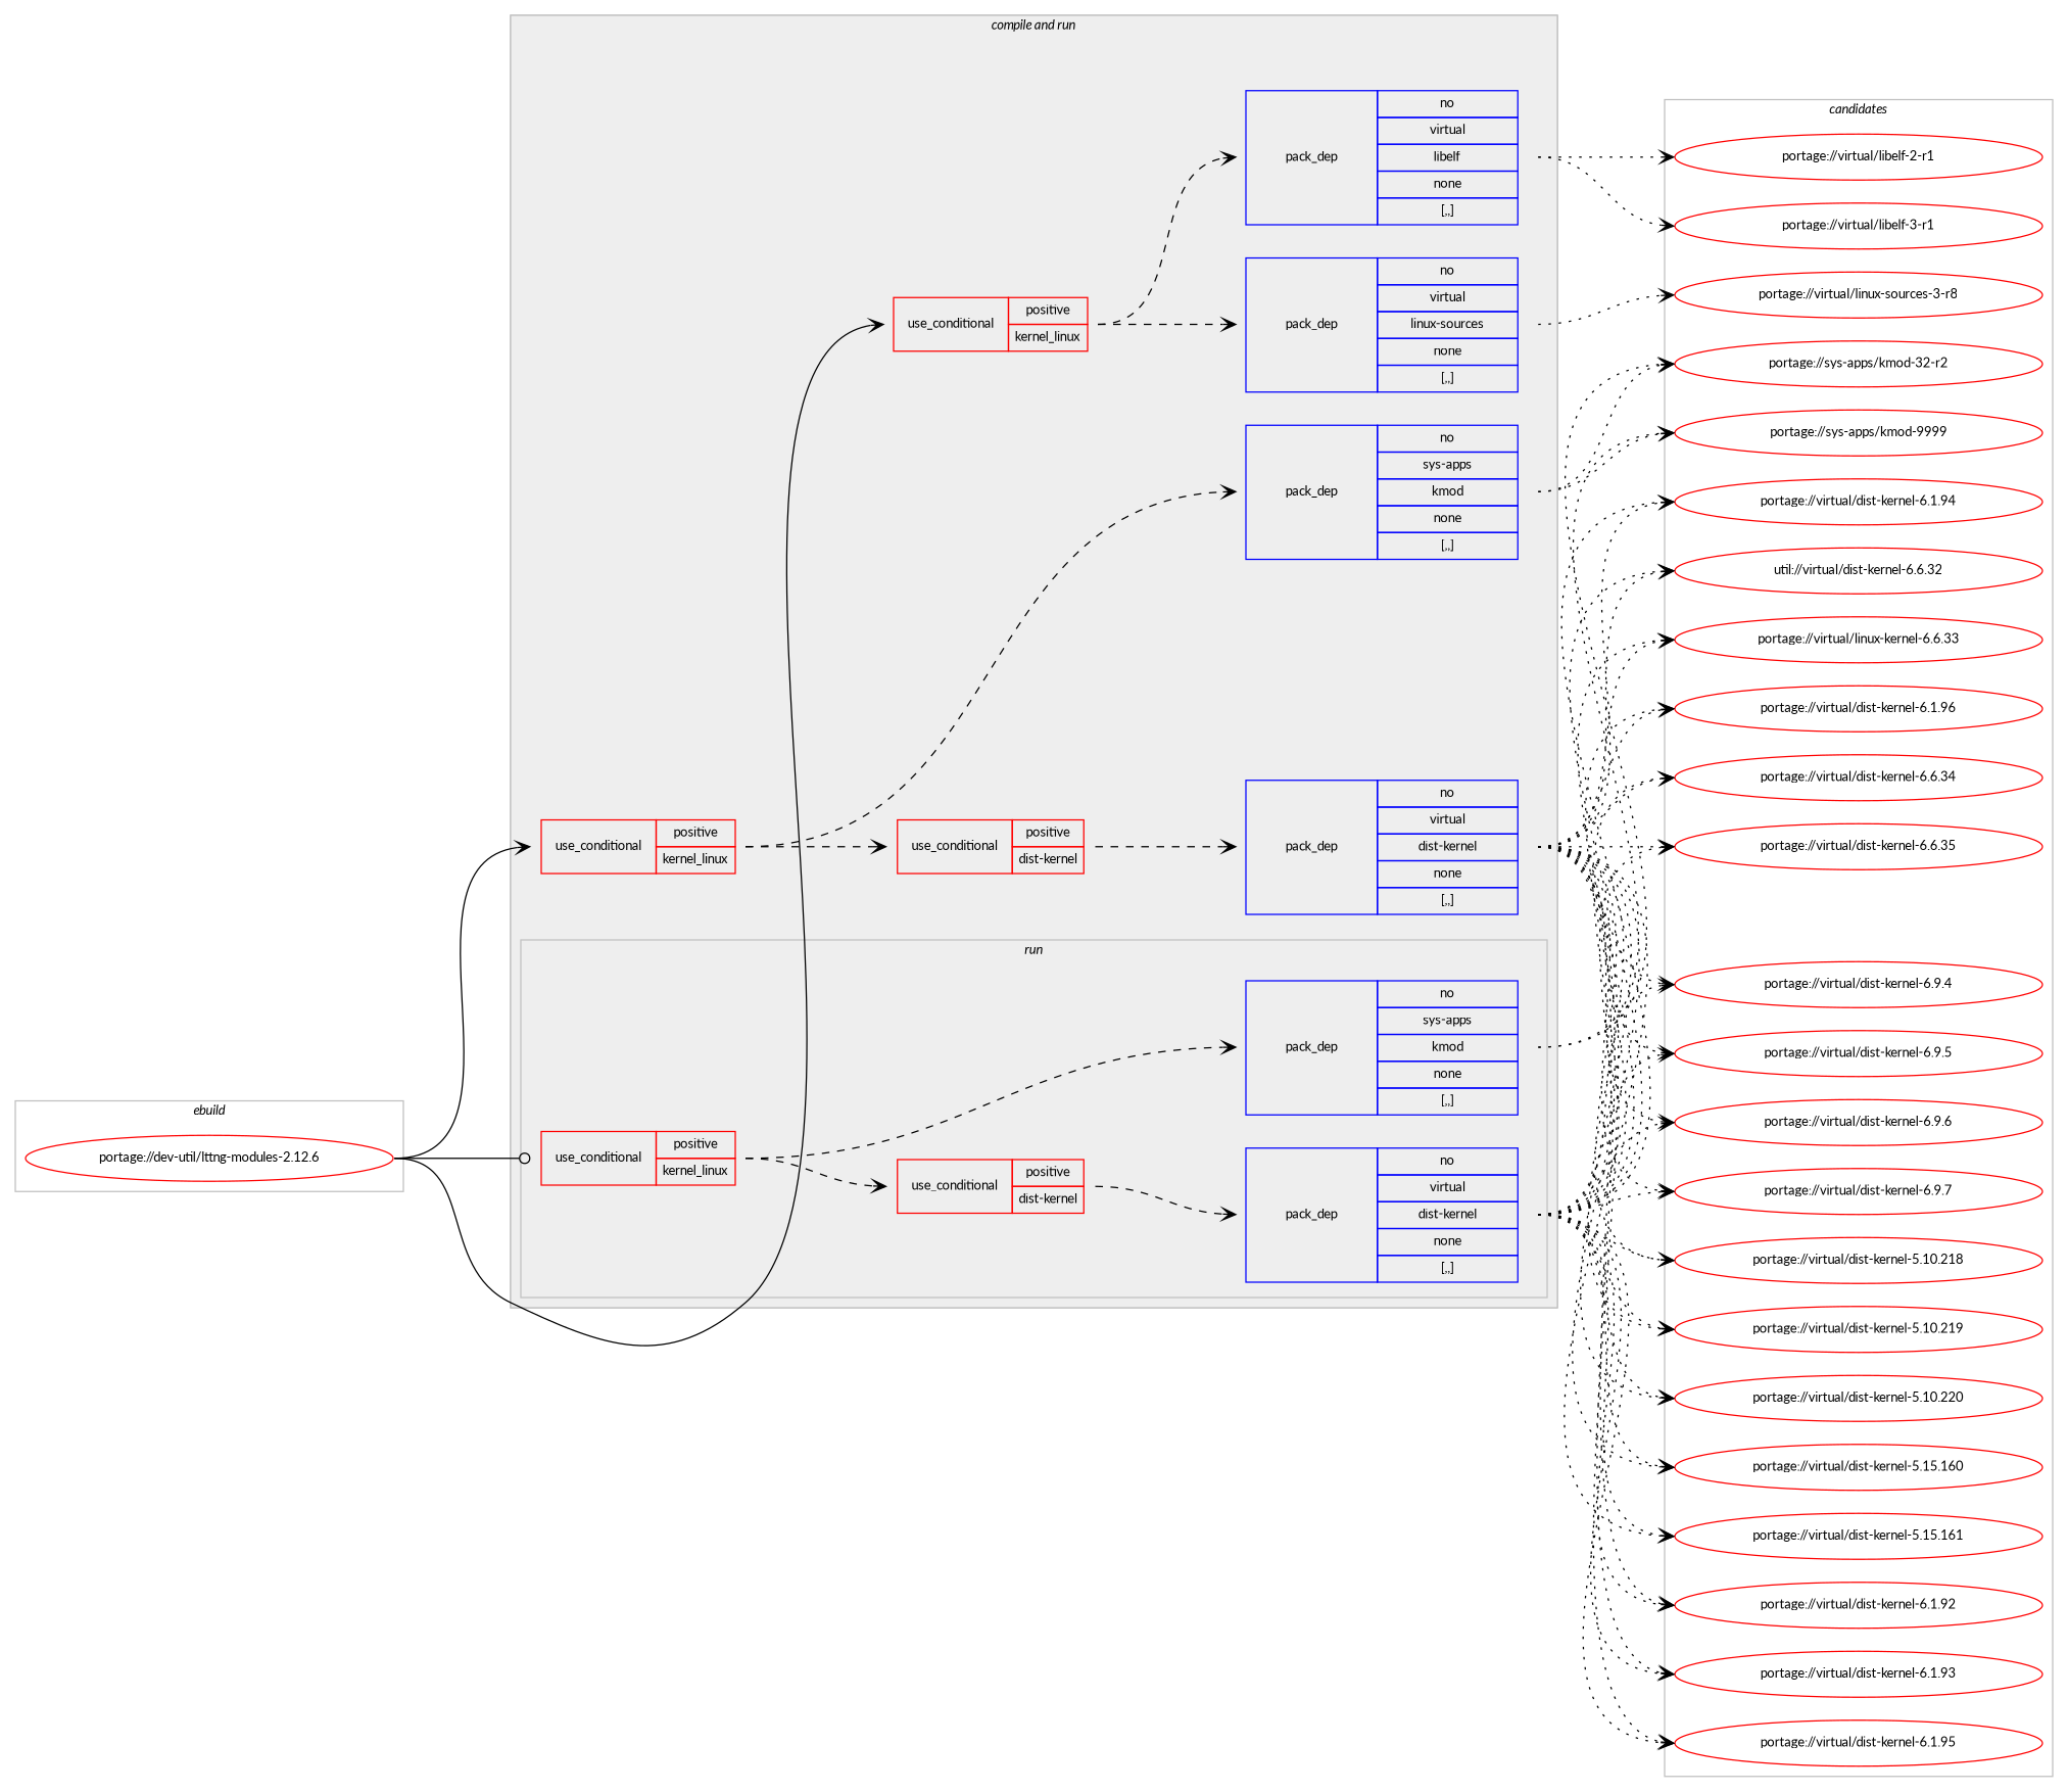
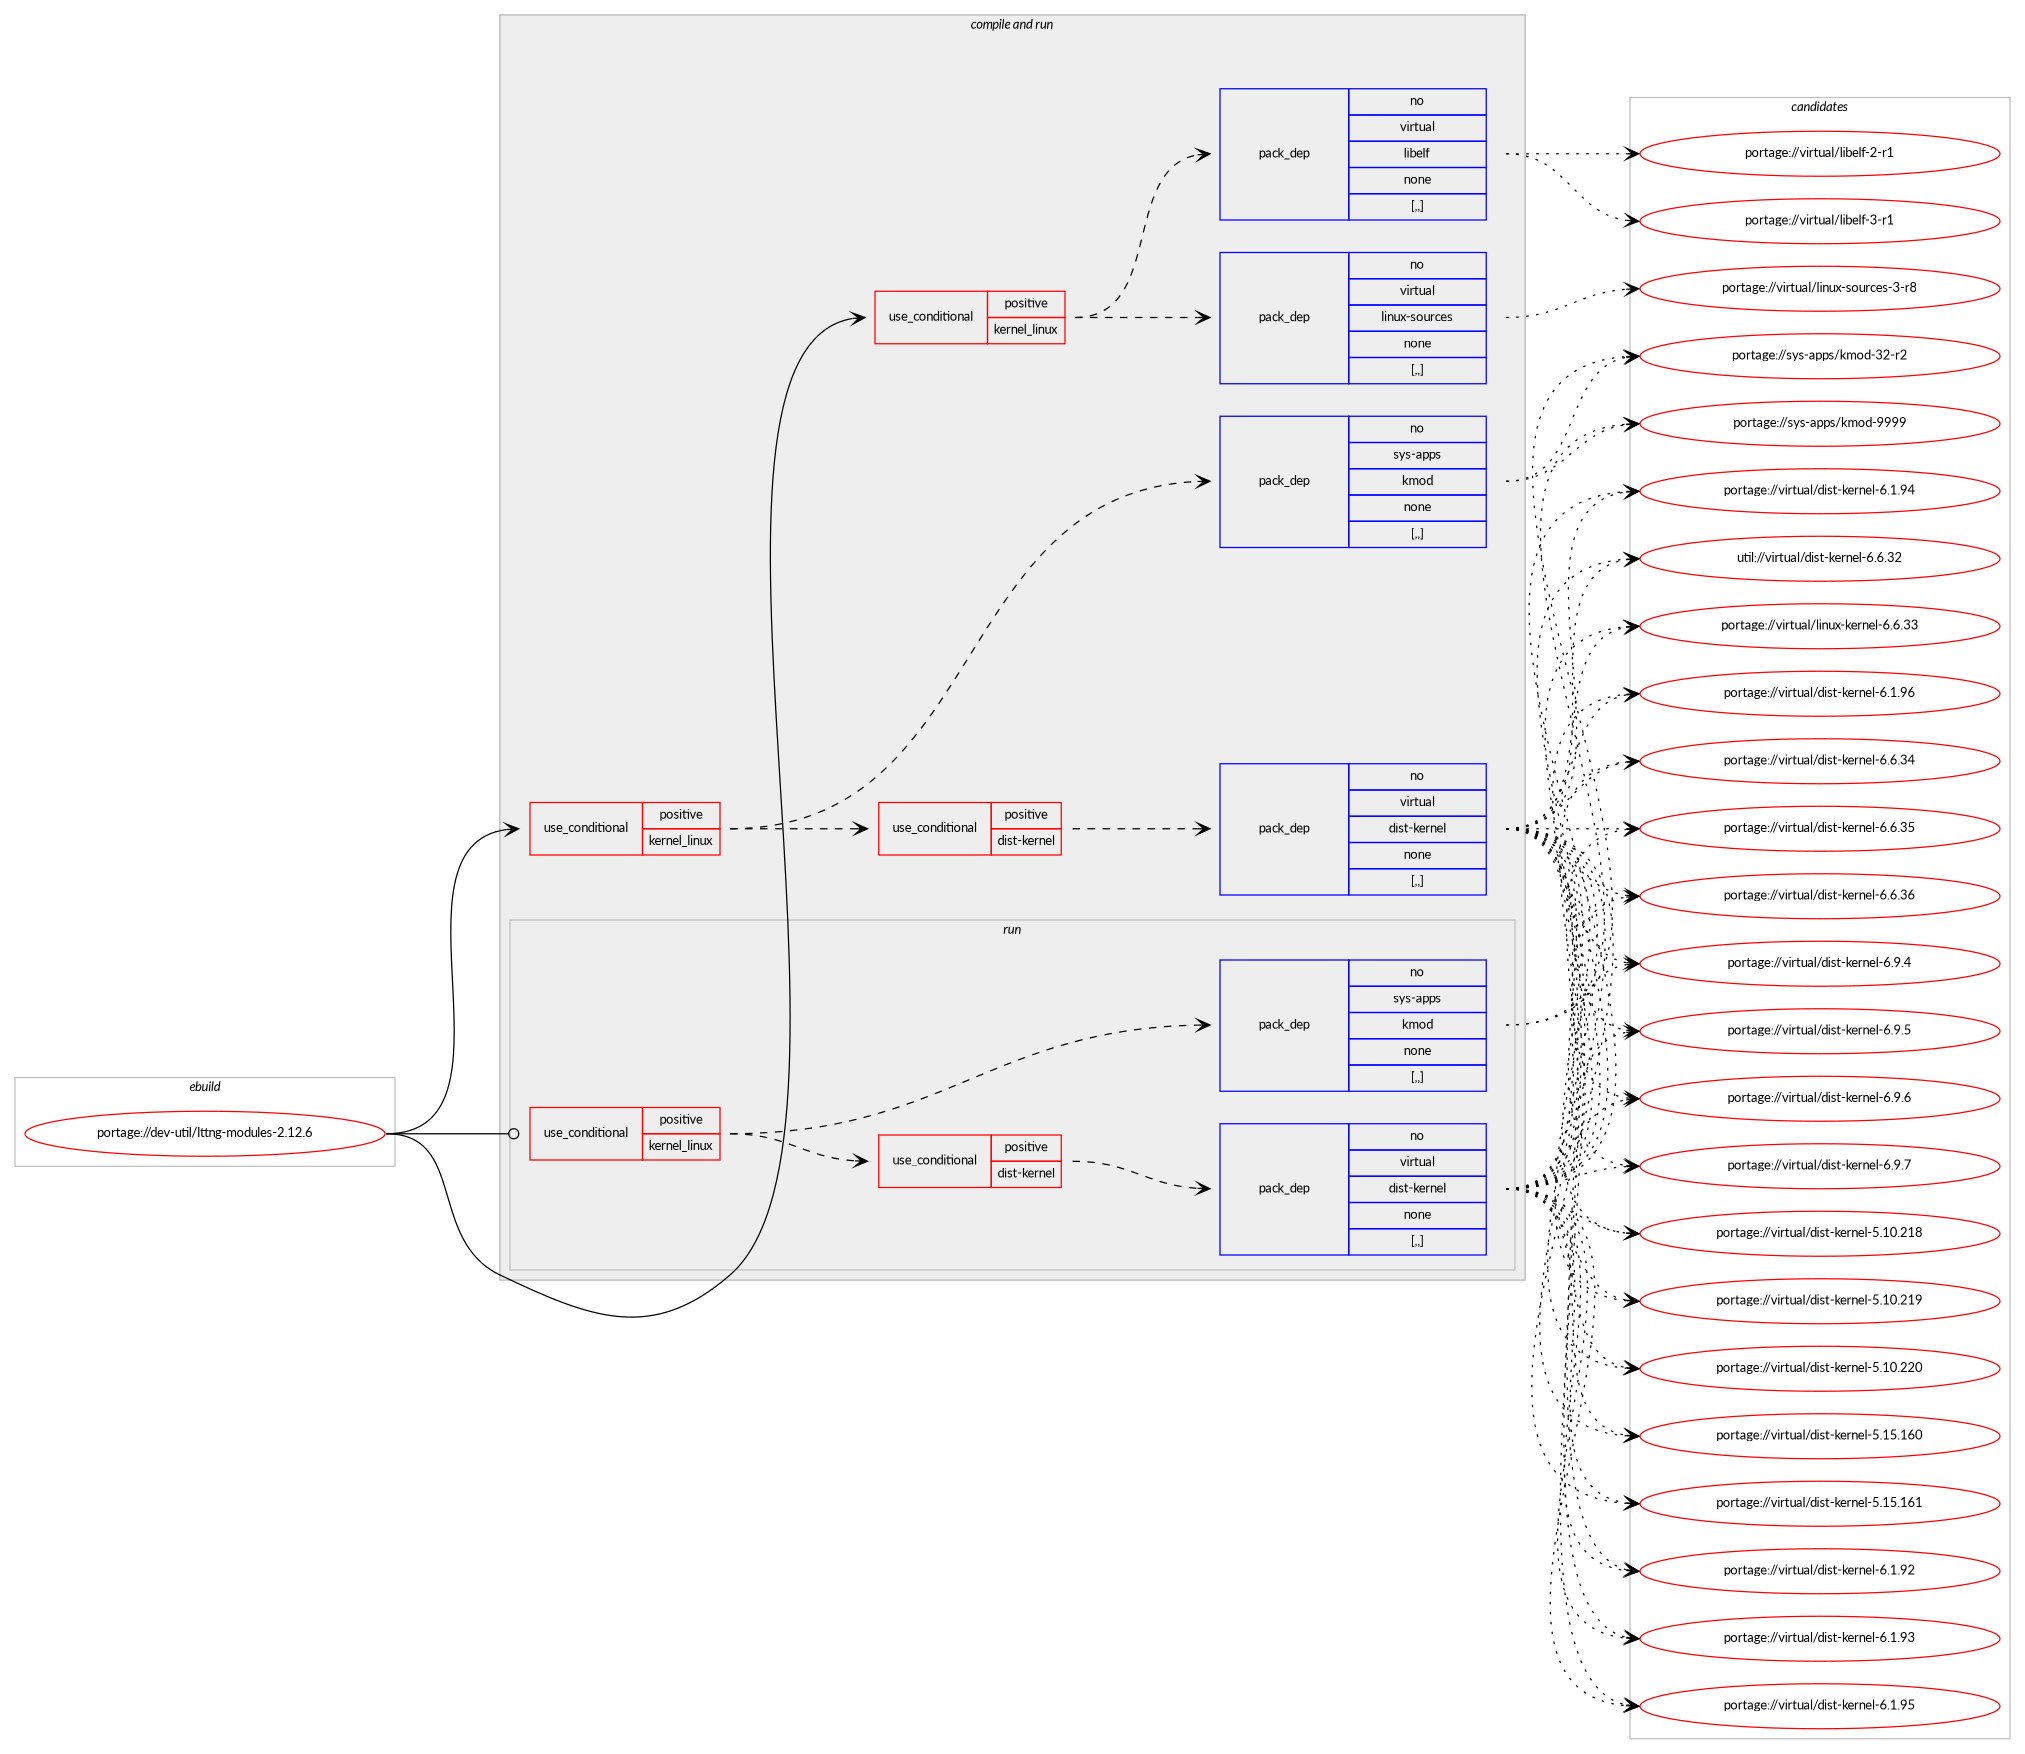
  digraph {
    compound=true
    concentrate=true
    fontname=Lato
    fontsize=10
    newrank=true
    rankdir=LR
    ranksep=1.5
    node [color=red fontname=Lato fontsize=10]
    edge [arrowhead=vee fontname=Lato headport=w style=dotted tailport=e weight=100]
    n1 [label="portage://dev-util/lttng-modules-2.12.6" width=4]
    n2 [color=blue label=<<TABLE BORDER="0" CELLBORDER="1" CELLSPACING="0" CELLPADDING="4" WIDTH="220"><TR><TD ROWSPAN="6" CELLPADDING="30">pack_dep</TD></TR><TR><TD WIDTH="110">no</TD></TR><TR><TD>sys-apps</TD></TR><TR><TD>kmod</TD></TR><TR><TD>none</TD></TR><TR><TD>[,,]</TD></TR></TABLE>> shape=none]
    n3 [color=blue label=<<TABLE BORDER="0" CELLBORDER="1" CELLSPACING="0" CELLPADDING="4" WIDTH="220"><TR><TD ROWSPAN="6" CELLPADDING="30">pack_dep</TD></TR><TR><TD WIDTH="110">no</TD></TR><TR><TD>virtual</TD></TR><TR><TD>dist-kernel</TD></TR><TR><TD>none</TD></TR><TR><TD>[,,]</TD></TR></TABLE>> shape=none]
    n4 [label=<<TABLE BORDER="0" CELLBORDER="1" CELLSPACING="0" CELLPADDING="4"><TR><TD ROWSPAN="3" CELLPADDING="10">use_conditional</TD></TR><TR><TD>positive</TD></TR><TR><TD>dist-kernel</TD></TR></TABLE>> shape=none]
    n5 [label=<<TABLE BORDER="0" CELLBORDER="1" CELLSPACING="0" CELLPADDING="4"><TR><TD ROWSPAN="3" CELLPADDING="10">use_conditional</TD></TR><TR><TD>positive</TD></TR><TR><TD>kernel_linux</TD></TR></TABLE>> shape=none]
    n6 [color=blue label=<<TABLE BORDER="0" CELLBORDER="1" CELLSPACING="0" CELLPADDING="4" WIDTH="220"><TR><TD ROWSPAN="6" CELLPADDING="30">pack_dep</TD></TR><TR><TD WIDTH="110">no</TD></TR><TR><TD>virtual</TD></TR><TR><TD>linux-sources</TD></TR><TR><TD>none</TD></TR><TR><TD>[,,]</TD></TR></TABLE>> shape=none]
    n7 [color=blue label=<<TABLE BORDER="0" CELLBORDER="1" CELLSPACING="0" CELLPADDING="4" WIDTH="220"><TR><TD ROWSPAN="6" CELLPADDING="30">pack_dep</TD></TR><TR><TD WIDTH="110">no</TD></TR><TR><TD>virtual</TD></TR><TR><TD>libelf</TD></TR><TR><TD>none</TD></TR><TR><TD>[,,]</TD></TR></TABLE>> shape=none]
    n8 [label=<<TABLE BORDER="0" CELLBORDER="1" CELLSPACING="0" CELLPADDING="4"><TR><TD ROWSPAN="3" CELLPADDING="10">use_conditional</TD></TR><TR><TD>positive</TD></TR><TR><TD>kernel_linux</TD></TR></TABLE>> shape=none]
    n9 [color=blue label=<<TABLE BORDER="0" CELLBORDER="1" CELLSPACING="0" CELLPADDING="4" WIDTH="220"><TR><TD ROWSPAN="6" CELLPADDING="30">pack_dep</TD></TR><TR><TD WIDTH="110">no</TD></TR><TR><TD>sys-apps</TD></TR><TR><TD>kmod</TD></TR><TR><TD>none</TD></TR><TR><TD>[,,]</TD></TR></TABLE>> shape=none]
    n10 [color=blue label=<<TABLE BORDER="0" CELLBORDER="1" CELLSPACING="0" CELLPADDING="4" WIDTH="220"><TR><TD ROWSPAN="6" CELLPADDING="30">pack_dep</TD></TR><TR><TD WIDTH="110">no</TD></TR><TR><TD>virtual</TD></TR><TR><TD>dist-kernel</TD></TR><TR><TD>none</TD></TR><TR><TD>[,,]</TD></TR></TABLE>> shape=none]
    n11 [label=<<TABLE BORDER="0" CELLBORDER="1" CELLSPACING="0" CELLPADDING="4"><TR><TD ROWSPAN="3" CELLPADDING="10">use_conditional</TD></TR><TR><TD>positive</TD></TR><TR><TD>dist-kernel</TD></TR></TABLE>> shape=none]
    n12 [label=<<TABLE BORDER="0" CELLBORDER="1" CELLSPACING="0" CELLPADDING="4"><TR><TD ROWSPAN="3" CELLPADDING="10">use_conditional</TD></TR><TR><TD>positive</TD></TR><TR><TD>kernel_linux</TD></TR></TABLE>> shape=none]
    n13 [label="portage://sys-apps/kmod-32-r2" width=4]
    n14 [label="portage://sys-apps/kmod-9999" width=4]
    n15 [label="portage://virtual/dist-kernel-5.10.218" width=4]
    n16 [label="portage://virtual/dist-kernel-5.10.219" width=4]
    n17 [label="portage://virtual/dist-kernel-5.10.220" width=4]
    n18 [label="portage://virtual/dist-kernel-5.15.160" width=4]
    n19 [label="portage://virtual/dist-kernel-5.15.161" width=4]
    n20 [label="portage://virtual/dist-kernel-6.1.92" width=4]
    n21 [label="portage://virtual/dist-kernel-6.1.93" width=4]
    n22 [label="portage://virtual/dist-kernel-6.1.94" width=4]
    n23 [label="portage://virtual/dist-kernel-6.1.95" width=4]
    n24 [label="portage://virtual/dist-kernel-6.1.96" width=4]
    n25 [label="util://virtual/dist-kernel-6.6.32" width=4]
    n26 [label="portage://virtual/linux-kernel-6.6.33" width=4]
    n27 [label="portage://virtual/dist-kernel-6.6.34" width=4]
    n28 [label="portage://virtual/dist-kernel-6.6.35" width=4]
+   n29 [label="portage://virtual/dist-kernel-6.6.36" width=4]
    n30 [label="portage://virtual/dist-kernel-6.9.4" width=4]
    n31 [label="portage://virtual/dist-kernel-6.9.5" width=4]
    n32 [label="portage://virtual/dist-kernel-6.9.6" width=4]
    n33 [label="portage://virtual/dist-kernel-6.9.7" width=4]
    n34 [label="portage://virtual/linux-sources-3-r8" width=4]
    n35 [label="portage://virtual/libelf-2-r1" width=4]
    n36 [label="portage://virtual/libelf-3-r1" width=4]
    subgraph cluster_1 {
      color=gray
      label=<<i>ebuild</i>>
      rank=same
      n1
    }
    subgraph cluster_2 {
      color=gray
      label=<<i>dependencies</i>>
      subgraph cluster_3 {
        color=gray
        fillcolor="#eeeeee"
        label=<<i>compile</i>>
        style=filled
        subgraph sub_4 {
          color=gray
          fillcolor="#eeeeee"
          label=<<i>compile</i>>
          style=filled
          n5
          subgraph sub_5 {
            color=gray
            fillcolor="#eeeeee"
            label=<<i>compile</i>>
            style=filled
            n2
          }
          subgraph sub_6 {
            color=gray
            fillcolor="#eeeeee"
            label=<<i>compile</i>>
            style=filled
            n4
            subgraph sub_7 {
              color=gray
              fillcolor="#eeeeee"
              label=<<i>compile</i>>
              style=filled
              n3
            }
          }
        }
        subgraph sub_8 {
          color=gray
          fillcolor="#eeeeee"
          label=<<i>compile</i>>
          style=filled
          n8
          subgraph sub_9 {
            color=gray
            fillcolor="#eeeeee"
            label=<<i>compile</i>>
            style=filled
            n6
          }
          subgraph sub_10 {
            color=gray
            fillcolor="#eeeeee"
            label=<<i>compile</i>>
            style=filled
            n7
          }
        }
      }
      subgraph cluster_11 {
        color=gray
        fillcolor="#eeeeee"
        label=<<i>compile and run</i>>
        style=filled
      }
      subgraph cluster_12 {
        color=gray
        fillcolor="#eeeeee"
        label=<<i>run</i>>
        style=filled
        subgraph sub_13 {
          color=gray
          fillcolor="#eeeeee"
          label=<<i>run</i>>
          style=filled
          n12
          subgraph sub_14 {
            color=gray
            fillcolor="#eeeeee"
            label=<<i>run</i>>
            style=filled
            n9
          }
          subgraph sub_15 {
            color=gray
            fillcolor="#eeeeee"
            label=<<i>run</i>>
            style=filled
            n11
            subgraph sub_16 {
              color=gray
              fillcolor="#eeeeee"
              label=<<i>run</i>>
              style=filled
              n10
            }
          }
        }
      }
    }
    subgraph cluster_17 {
      color=gray
      label=<<i>candidates</i>>
      rank=same
      subgraph sub_18 {
        color=black
        label=<<i>candidates</i>>
        nodesep=1
        rank=same
        n13
        n14
      }
      subgraph sub_19 {
        color=black
        label=<<i>candidates</i>>
        nodesep=1
        rank=same
        n15
        n16
        n17
        n18
        n19
        n20
        n21
        n22
        n23
        n24
        n25
        n26
        n27
        n28
+       n29
        n30
        n31
        n32
        n33
      }
      subgraph sub_20 {
        color=black
        label=<<i>candidates</i>>
        nodesep=1
        rank=same
        n34
      }
      subgraph sub_21 {
        color=black
        label=<<i>candidates</i>>
        nodesep=1
        rank=same
        n35
        n36
      }
      subgraph sub_22 {
        color=black
        label=<<i>candidates</i>>
        nodesep=1
        rank=same
        n13
        n14
      }
      subgraph sub_23 {
        color=black
        label=<<i>candidates</i>>
        nodesep=1
        rank=same
        n15
        n16
        n17
        n18
        n19
        n20
        n21
        n22
        n23
        n24
        n25
        n26
        n27
        n28
+       n29
        n30
        n31
        n32
        n33
      }
    }
    n1 -> n5 [style=solid weight=20]
    n1 -> n8 [style=solid weight=20]
    n1 -> n12 [arrowhead=odot style=solid weight=20]
    n2 -> n13
    n2 -> n14
    n3 -> n15
    n3 -> n16
    n3 -> n17
    n3 -> n18
    n3 -> n19
    n3 -> n20
    n3 -> n21
    n3 -> n22
    n3 -> n23
    n3 -> n24
    n3 -> n25
    n3 -> n26
    n3 -> n27
    n3 -> n28
+   n3 -> n29
    n3 -> n30
    n3 -> n31
    n3 -> n32
    n3 -> n33
    n4 -> n3 [style=dashed weight=20]
    n5 -> n2 [style=dashed weight=20]
    n5 -> n4 [style=dashed weight=20]
    n6 -> n34
    n7 -> n35
    n7 -> n36
    n8 -> n6 [style=dashed weight=20]
    n8 -> n7 [style=dashed weight=20]
    n9 -> n13
    n9 -> n14
    n10 -> n15
    n10 -> n16
    n10 -> n17
    n10 -> n18
    n10 -> n19
    n10 -> n20
    n10 -> n21
    n10 -> n22
    n10 -> n23
    n10 -> n24
    n10 -> n25
    n10 -> n26
    n10 -> n27
    n10 -> n28
+   n10 -> n29
    n10 -> n30
    n10 -> n31
    n10 -> n32
    n10 -> n33
    n11 -> n10 [style=dashed weight=20]
    n12 -> n9 [style=dashed weight=20]
    n12 -> n11 [style=dashed weight=20]
  }
